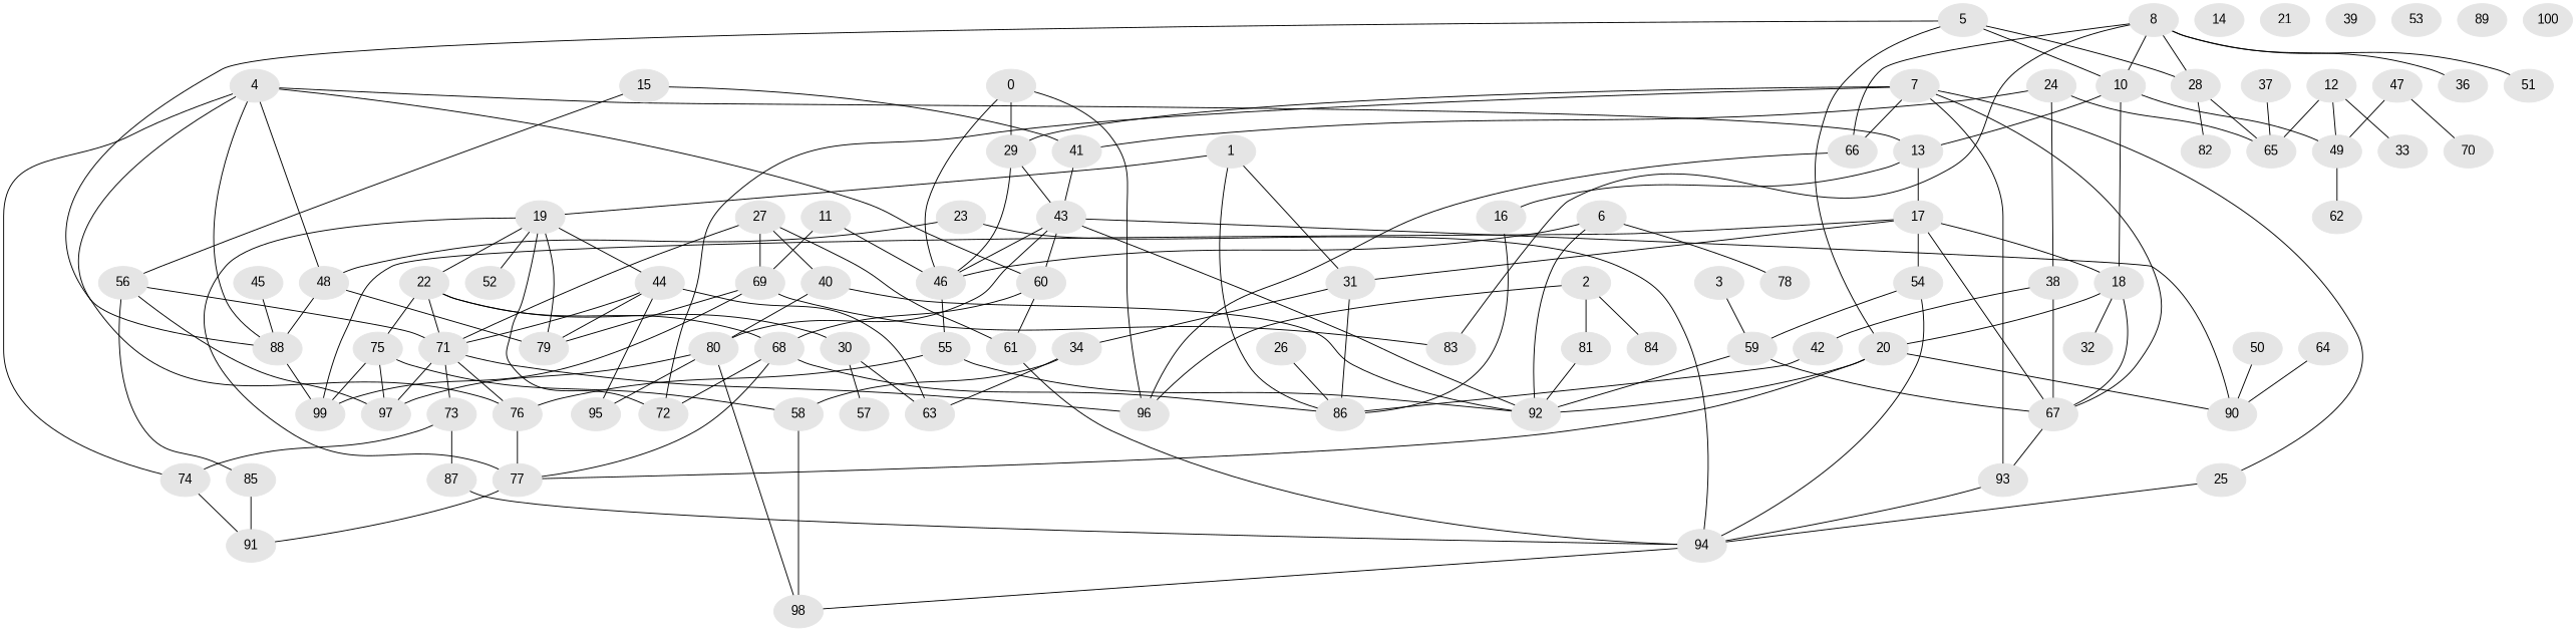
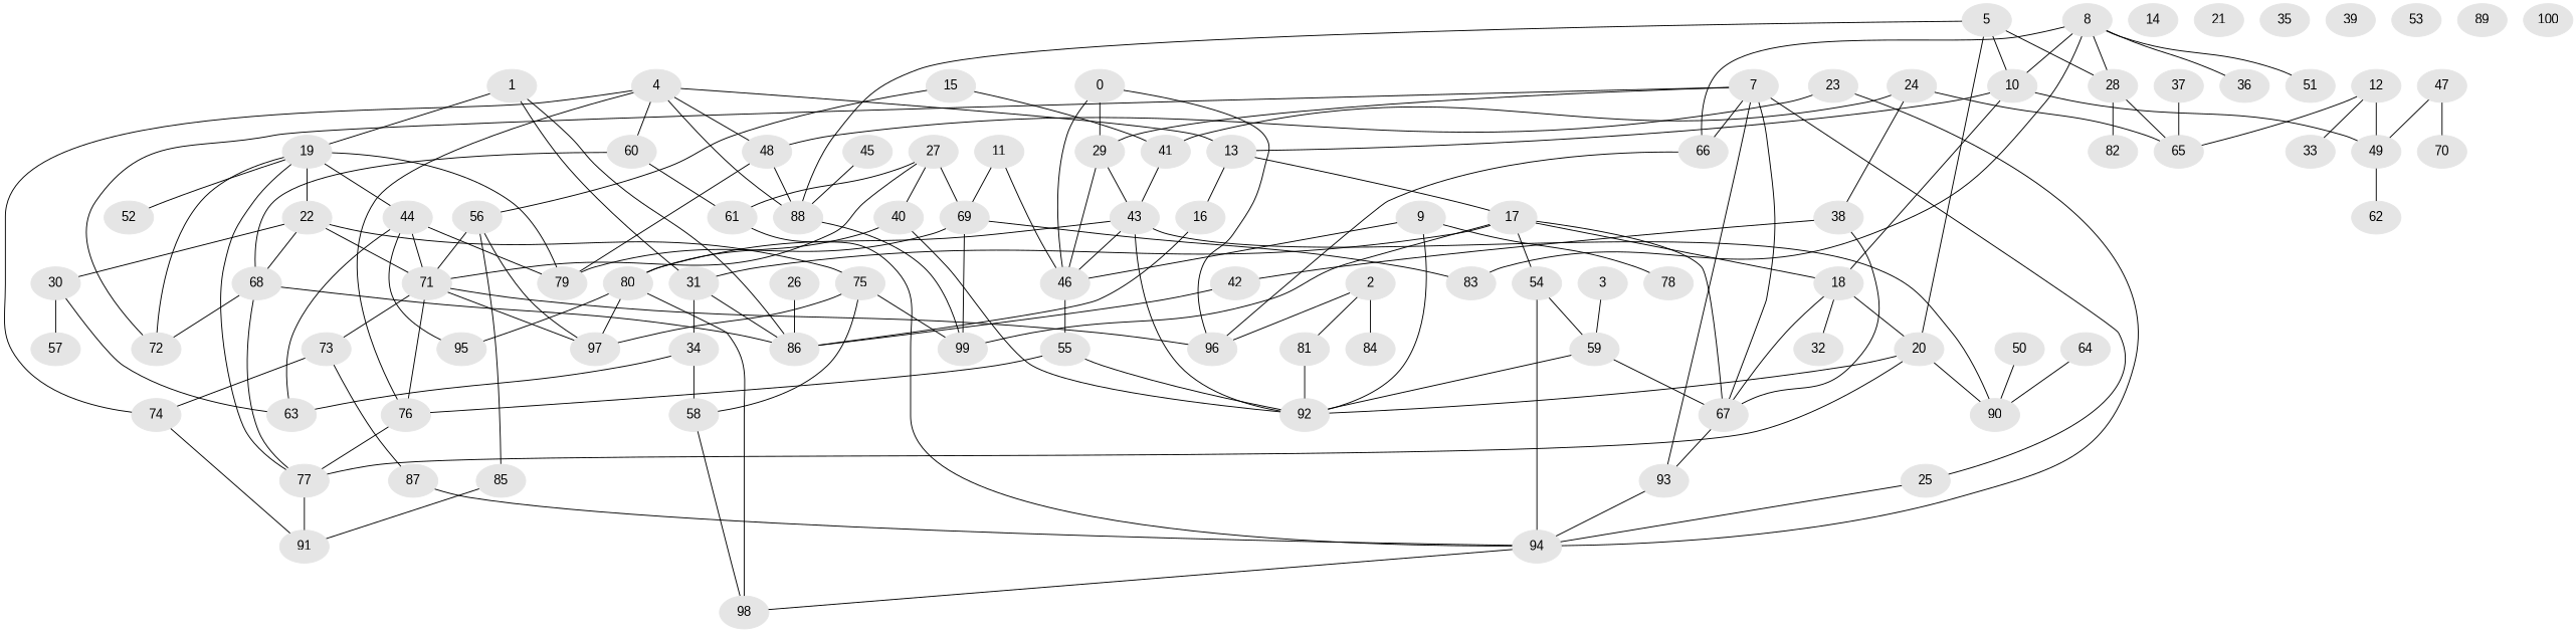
  graph {
    fontname="Liberation Sans"
    node [color=gray90 fontname="Liberation Sans" style=filled]
    edge [fontname="Liberation Sans"]
    1
    19
    31
    86
    72
    22
    44
    52
    77
    79
    34
    2
    81
    84
    96
    92
    3
    59
    67
    4
    13
    48
    60
    74
    76
    88
    16
    17
    68
    61
    91
    99
    5
    10
    20
    28
    18
    49
    90
    65
    82
    n42 [label=0]
    29
    46
    43
    55
    7
    25
    66
    93
    94
    8
    36
    51
    83
-   9 [label=6]
+   9
    78
    32
    62
    11
    69
    12
    33
    54
    14
    15
    41
    56
    71
    85
    97
    30
    75
    63
    95
    21
    57
    73
    58
    23
    98
    24
    38
    42
    26
    27
    40
    80
+   35
    37
    39
    45
    47
    70
    50
    53
    64
    87
    89
    100
    1 -- 19
    1 -- 31
    1 -- 86
    19 -- 72
    19 -- 22
    19 -- 44
    19 -- 52
    19 -- 77
    19 -- 79
    31 -- 86
    31 -- 34
    22 -- 68
    22 -- 71
    22 -- 30
    22 -- 75
    44 -- 79
    44 -- 71
    44 -- 63
    44 -- 95
    77 -- 91
    34 -- 63
    34 -- 58
    2 -- 81
    2 -- 84
    2 -- 96
    81 -- 92
    3 -- 59
    59 -- 92
    59 -- 67
    67 -- 93
    4 -- 13
    4 -- 48
    4 -- 60
    4 -- 74
    4 -- 76
    4 -- 88
    13 -- 16
    13 -- 17
    48 -- 79
    48 -- 88
    60 -- 68
    60 -- 61
    74 -- 91
    76 -- 77
    88 -- 99
    16 -- 86
    17 -- 31
    17 -- 67
    17 -- 99
    17 -- 18
    17 -- 54
    68 -- 86
    68 -- 72
    68 -- 77
    61 -- 94
    5 -- 88
    5 -- 10
    5 -- 20
    5 -- 28
    10 -- 13
    10 -- 18
    10 -- 49
    20 -- 77
    20 -- 92
    20 -- 90
    28 -- 65
    28 -- 82
    18 -- 67
    18 -- 20
    18 -- 32
    49 -- 62
    n42 -- 96
    n42 -- 29
    n42 -- 46
    29 -- 46
    29 -- 43
    46 -- 55
    43 -- 92
-   43 -- 60
    43 -- 90
    43 -- 46
    43 -- 80
    55 -- 92
    55 -- 76
    7 -- 72
    7 -- 67
    7 -- 29
    7 -- 25
    7 -- 66
    7 -- 93
    25 -- 94
    66 -- 96
    93 -- 94
    94 -- 98
    8 -- 10
    8 -- 28
    8 -- 66
    8 -- 36
    8 -- 51
    8 -- 83
    9 -- 92
    9 -- 46
    9 -- 78
    11 -- 46
    11 -- 69
    69 -- 79
    69 -- 99
    69 -- 83
    12 -- 49
    12 -- 65
    12 -- 33
    54 -- 59
    54 -- 94
    15 -- 41
    15 -- 56
    41 -- 43
    56 -- 71
    56 -- 85
    56 -- 97
    71 -- 96
    71 -- 76
    71 -- 97
    71 -- 73
    85 -- 91
    30 -- 63
    30 -- 57
    75 -- 99
    75 -- 97
    75 -- 58
    73 -- 74
    73 -- 87
    58 -- 98
    23 -- 48
    23 -- 94
    24 -- 65
    24 -- 41
    24 -- 38
    38 -- 67
    38 -- 42
    42 -- 86
    26 -- 86
    27 -- 61
    27 -- 69
    27 -- 71
    27 -- 40
    40 -- 92
    40 -- 80
    80 -- 97
    80 -- 95
    80 -- 98
    37 -- 65
    45 -- 88
    47 -- 49
    47 -- 70
    50 -- 90
    64 -- 90
    87 -- 94
  }
